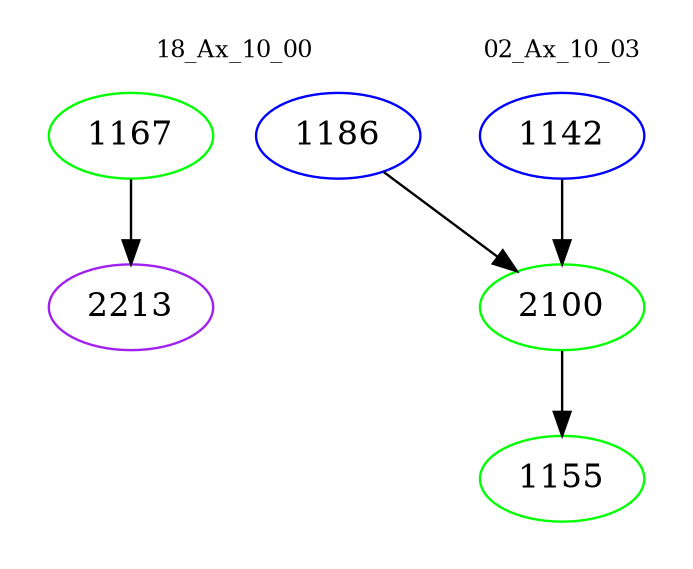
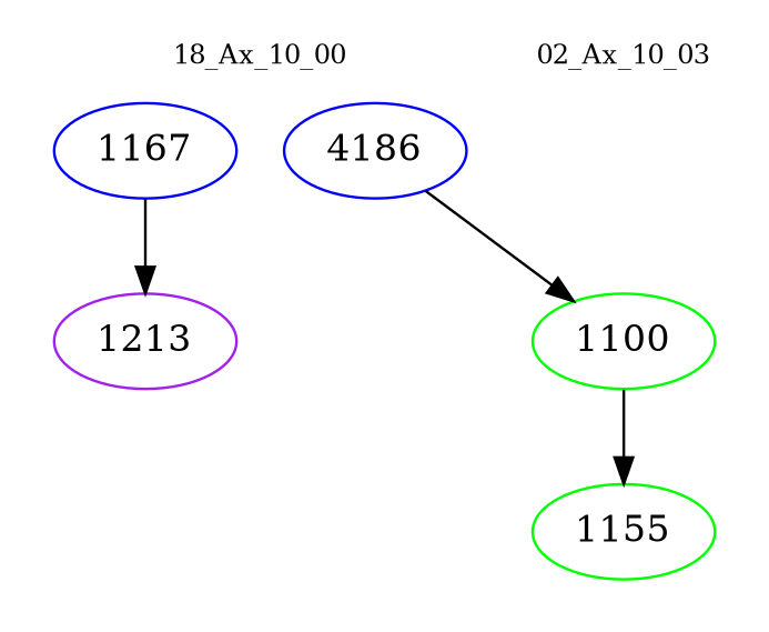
  digraph {
    node [color=green]
    edge [color=black]
-   n1 [color=blue label=1186]
-   n2 [label=1167]
-   n3 [color=purple label=2213]
-   n4 [color=blue label=1142]
-   n5 [label=2100]
+   n1 [color=blue label=4186]
+   n2 [color=blue label=1167]
+   n3 [color=purple label=1213]
+   n5 [label=1100]
    n6 [label=1155]
    subgraph cluster_1 {
      color=white
      fontsize=10
      label="18_Ax_10_00"
      n1
      n2
      n3
    }
    subgraph cluster_2 {
      color=white
      fontsize=10
      label="02_Ax_10_03"
-     n4
      n5
      n6
    }
    n1 -> n5
    n2 -> n3
-   n4 -> n5
    n5 -> n6
  }
